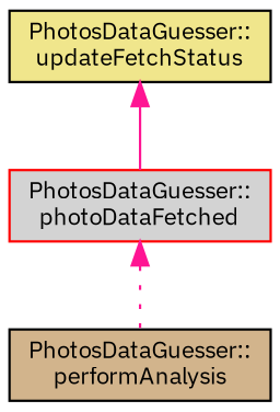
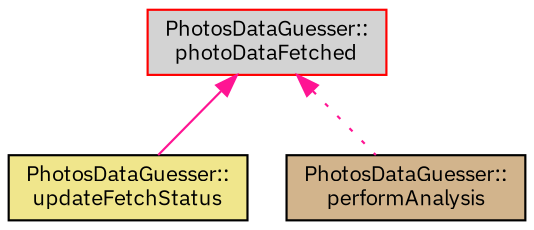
  digraph {
    fontname="IBM Plex Sans"
    rankdir=TB
    node [color=black fontname="IBM Plex Sans" fontsize=10 shape=record style=filled]
    edge [color=deeppink dir=back fontname="IBM Plex Sans" fontsize=10 labelfontname=Helvetica labelfontsize=10]
    n1 [fillcolor=khaki fontcolor=black height=0.2 label="PhotosDataGuesser::\lupdateFetchStatus" width=0.4]
    n2 [color=red fillcolor=lightgrey height=0.2 label="PhotosDataGuesser::\lphotoDataFetched" width=0.4]
    n3 [fillcolor=tan height=0.2 label="PhotosDataGuesser::\lperformAnalysis" width=0.4]
-   n1 -> n2 [style=solid]
+   n2 -> n1 [style=solid]
    n2 -> n3 [style=dotted]
  }
